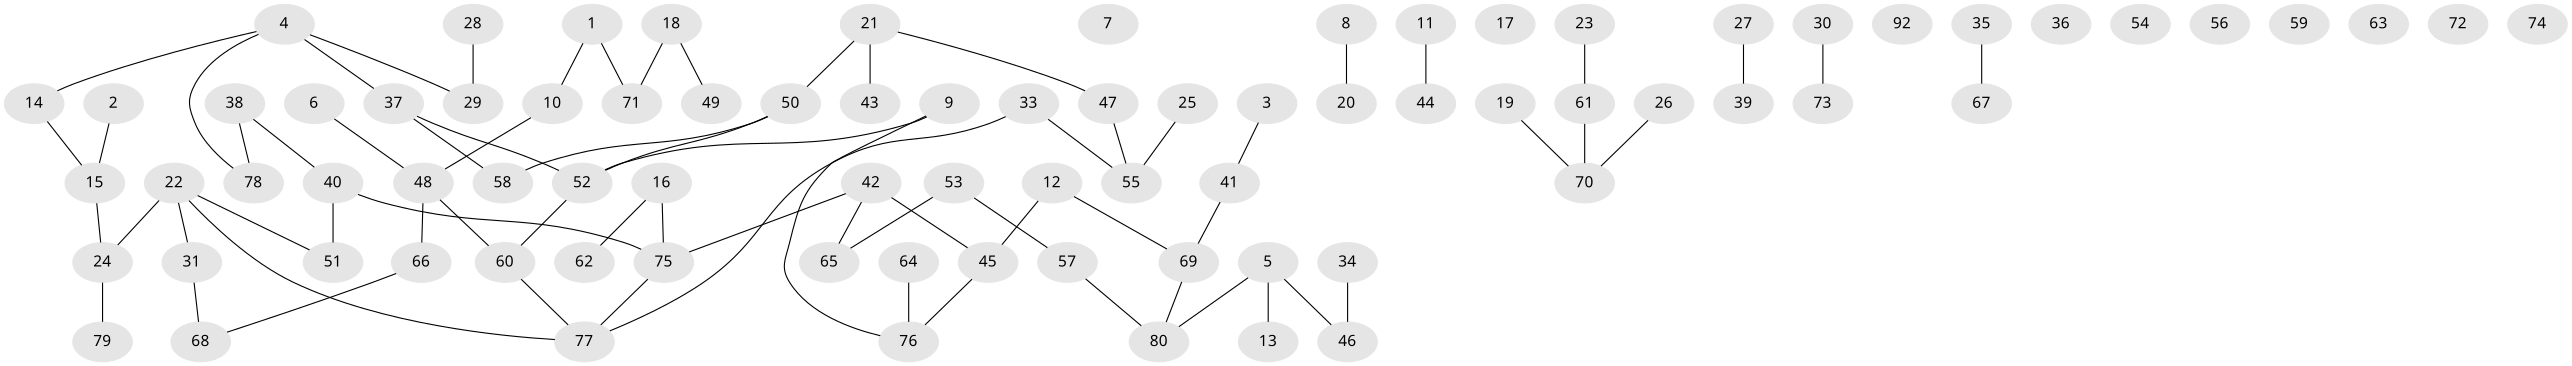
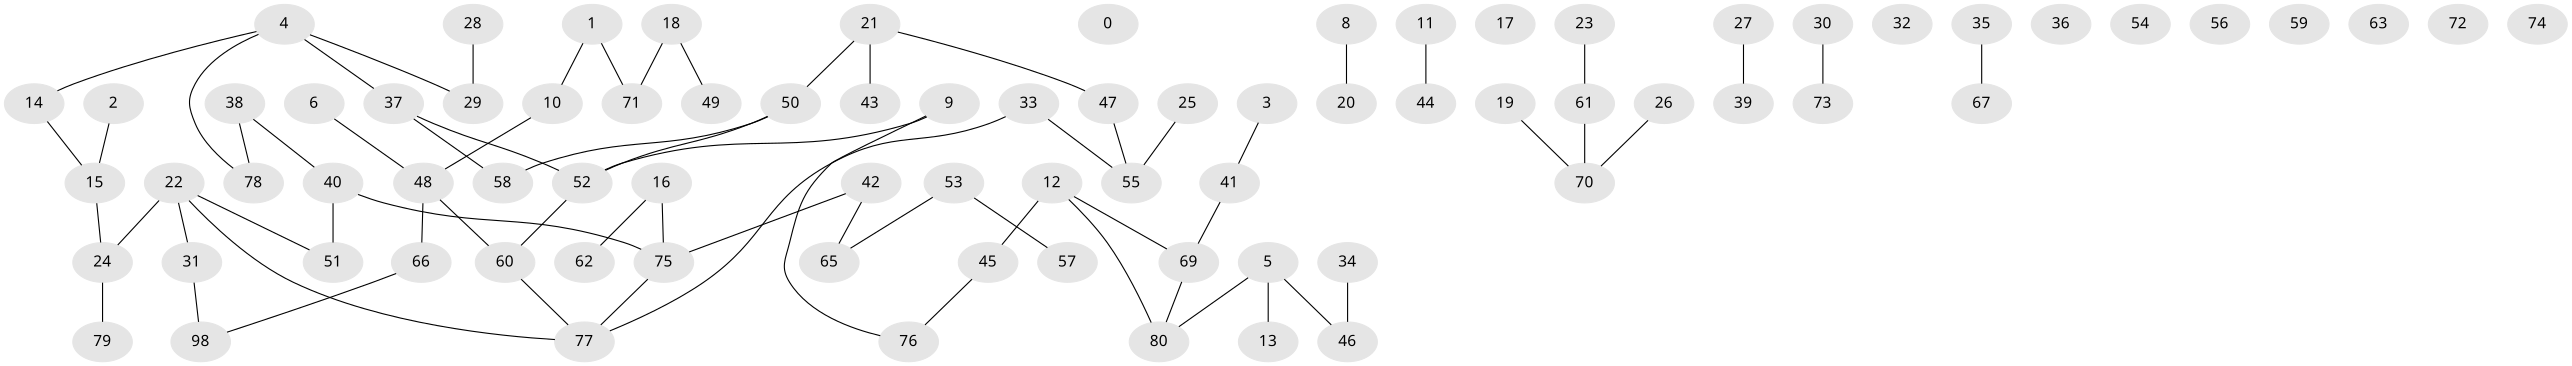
  graph {
    fontname="Noto Sans"
    node [color=gray90 fontname="Noto Sans" style=filled]
    edge [fontname="Noto Sans"]
    1
    10
    71
    48
    2
    15
    24
    3
    41
    69
    4
    14
    29
    37
    78
    52
    58
    5
    13
    46
    80
    6
    60
    66
-   7
+   7 [label=0]
    8
    20
    9
    76
    11
    44
    12
    45
    79
    16
    62
    75
    77
    17
    18
    49
    19
    70
    21
    43
    50
    47
    38
    40
    22
    31
    51
-   68
+   68 [label=98]
    23
    61
    25
    55
    26
    27
    39
    28
    30
    73
-   32 [label=92]
+   32
    33
    34
    35
    67
    36
    42
    65
    53
    57
    54
    56
    59
    63
-   64
    72
    74
    1 -- 10
    1 -- 71
    10 -- 48
    48 -- 60
    48 -- 66
    2 -- 15
    15 -- 24
    24 -- 79
    3 -- 41
    41 -- 69
    69 -- 80
    4 -- 14
    4 -- 29
    4 -- 37
    4 -- 78
    14 -- 15
    37 -- 52
    37 -- 58
    52 -- 60
    5 -- 13
    5 -- 46
    5 -- 80
    6 -- 48
    60 -- 77
    66 -- 68
    8 -- 20
    9 -- 52
    9 -- 76
    11 -- 44
    12 -- 69
    12 -- 45
    45 -- 76
    16 -- 62
    16 -- 75
    75 -- 77
    18 -- 71
    18 -- 49
    19 -- 70
    21 -- 43
    21 -- 50
    21 -- 47
    50 -- 52
    50 -- 58
    47 -- 55
    38 -- 78
    38 -- 40
    40 -- 75
    40 -- 51
    22 -- 24
    22 -- 77
    22 -- 31
    22 -- 51
    31 -- 68
    23 -- 61
    61 -- 70
    25 -- 55
    26 -- 70
    27 -- 39
    28 -- 29
    30 -- 73
    33 -- 77
    33 -- 55
    34 -- 46
    35 -- 67
-   42 -- 45
    42 -- 75
    42 -- 65
    53 -- 65
    53 -- 57
-   57 -- 80
-   64 -- 76
+   12 -- 80
  }
